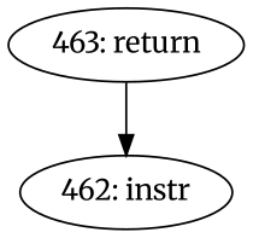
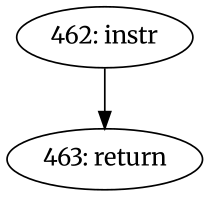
  digraph {
    fontname=Merriweather
    node [fontname=Merriweather]
    n1 [label="462: instr"]
    n2 [label="463: return"]
-   n2 -> n1 [fontname=Merriweather]
+   n1 -> n2 [fontname=Merriweather]
  }
